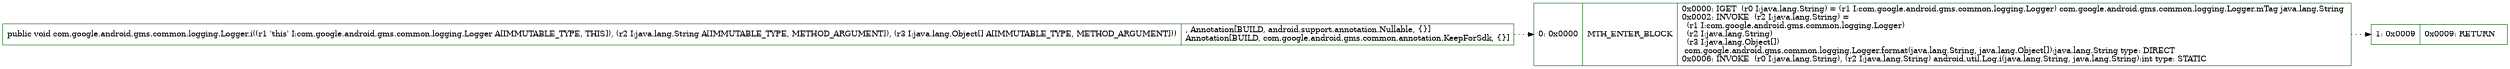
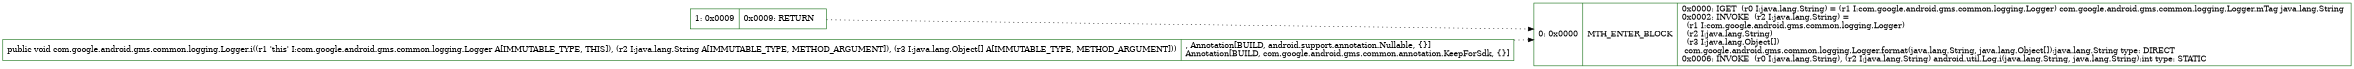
  digraph {
    rankdir=LR
    node [shape=record color=darkgreen]
    edge [color=black style=dotted]
    n1 [label="{0\:\ 0x0000|MTH_ENTER_BLOCK\l|0x0000: IGET  (r0 I:java.lang.String) = (r1 I:com.google.android.gms.common.logging.Logger) com.google.android.gms.common.logging.Logger.mTag java.lang.String \l0x0002: INVOKE  (r2 I:java.lang.String) = \l  (r1 I:com.google.android.gms.common.logging.Logger)\l  (r2 I:java.lang.String)\l  (r3 I:java.lang.Object[])\l com.google.android.gms.common.logging.Logger.format(java.lang.String, java.lang.Object[]):java.lang.String type: DIRECT \l0x0006: INVOKE  (r0 I:java.lang.String), (r2 I:java.lang.String) android.util.Log.i(java.lang.String, java.lang.String):int type: STATIC \l}"]
    n2 [label="{1\:\ 0x0009|0x0009: RETURN   \l}"]
    n3 [label="{public void com.google.android.gms.common.logging.Logger.i((r1 'this' I:com.google.android.gms.common.logging.Logger A[IMMUTABLE_TYPE, THIS]), (r2 I:java.lang.String A[IMMUTABLE_TYPE, METHOD_ARGUMENT]), (r3 I:java.lang.Object[] A[IMMUTABLE_TYPE, METHOD_ARGUMENT]))  | , Annotation[BUILD, android.support.annotation.Nullable, \{\}]\lAnnotation[BUILD, com.google.android.gms.common.annotation.KeepForSdk, \{\}]\l}"]
-   n1 -> n2
+   n2 -> n1
    n3 -> n1
  }
